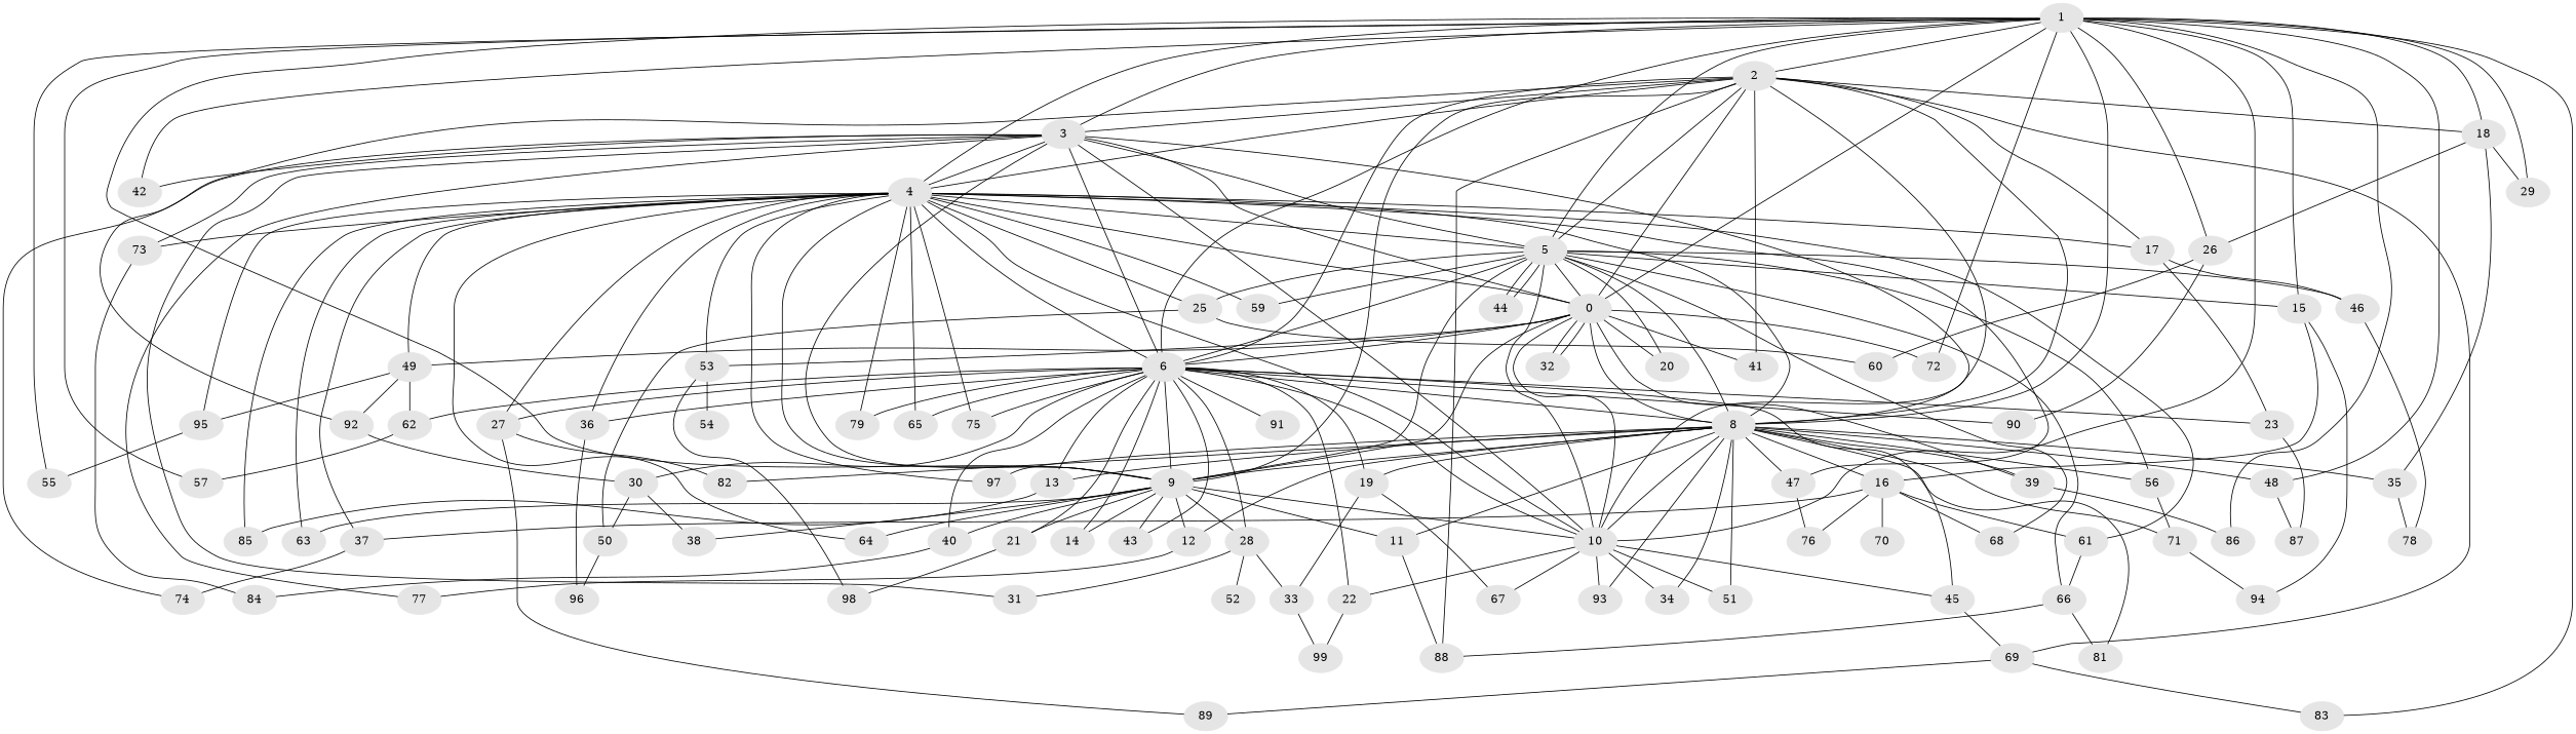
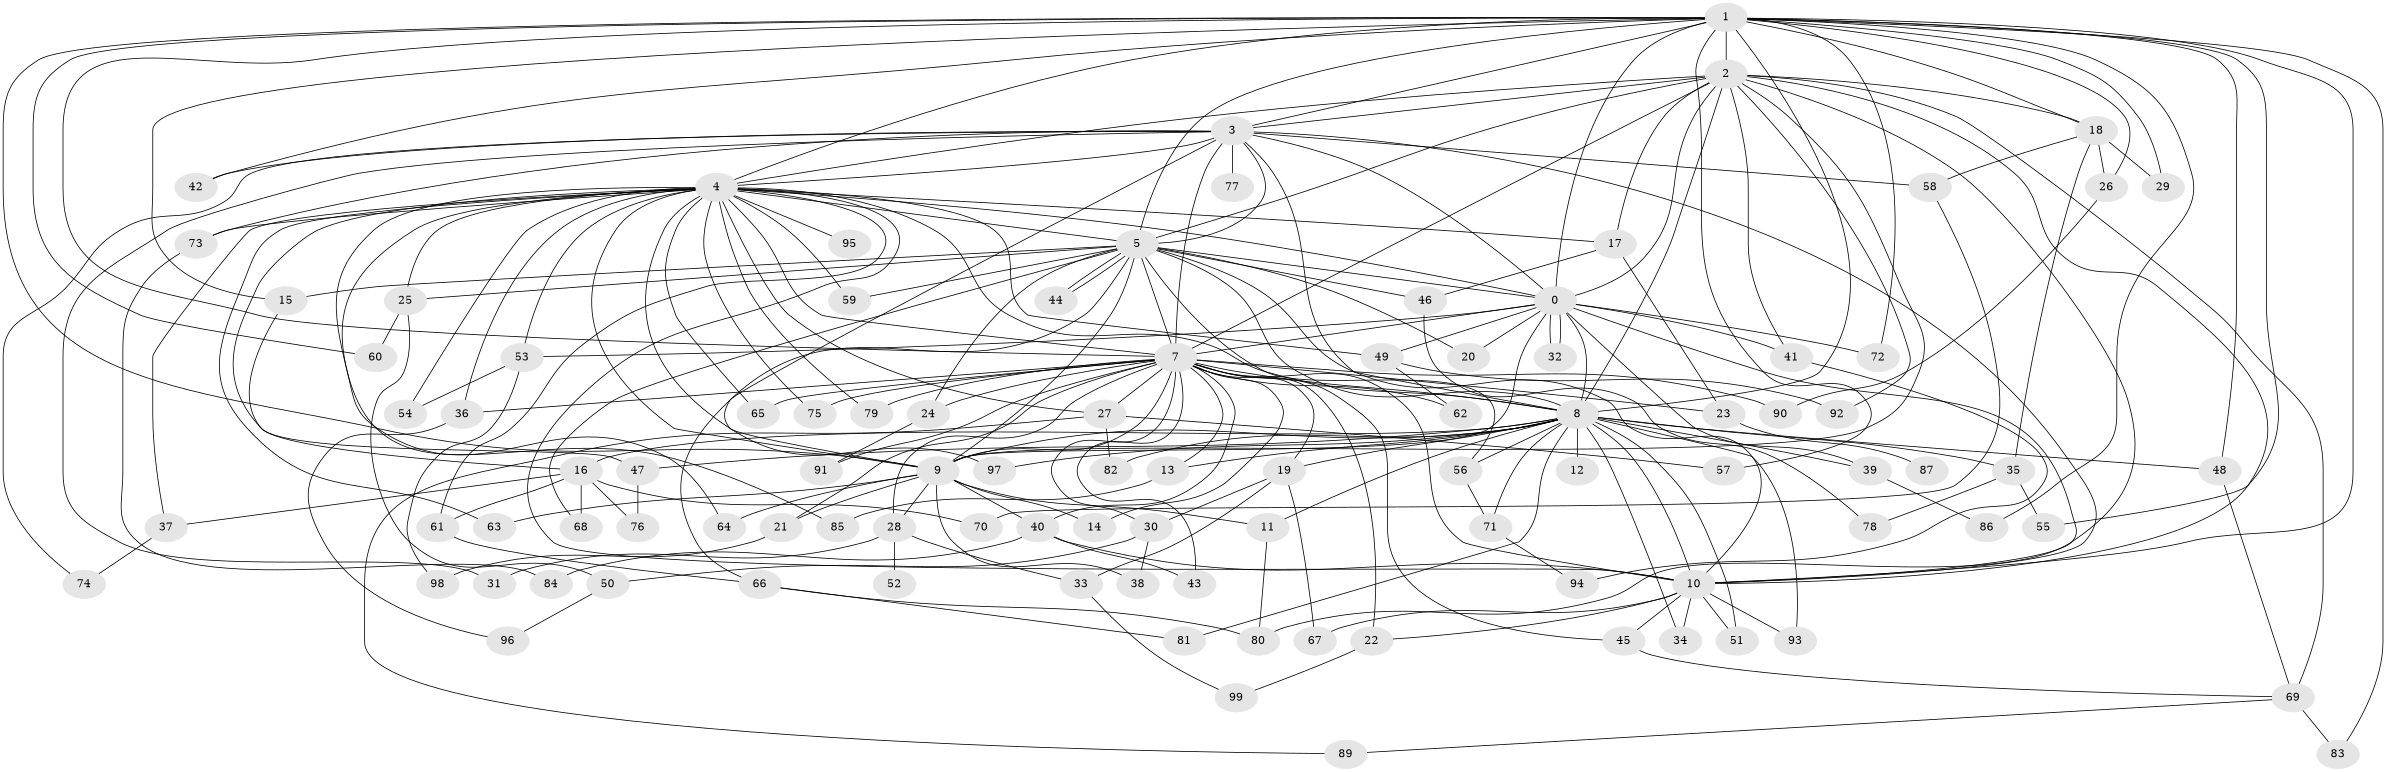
  graph {
    node [color=gray90 style=filled]
    1
    2
    3
    4
    5
    n6 [label=0]
-   7 [label=6]
+   7
    8
    9
    10
    15
    18
    26
    29
    42
    48
    55
    57
    60
    72
    83
    86
    17
    41
    69
    92
-   80 [label=88]
+   80
    31
+   58
    73
    74
    77
    25
    27
    36
    37
    47
    49
    53
    54
    59
    61
    63
    64
    65
    75
    79
    85
    95
    97
    20
+   24
    44
    46
    56
    66
    68
    32
    39
    13
    14
    19
    21
    22
    23
    28
    30
    40
    43
    45
    62
    90
    91
    11
    12
    16
    34
    35
    51
    71
    81
    82
    93
    38
    67
    87
    94
    89
    70
    84
    50
    96
    76
    98
    78
    33
    99
    52
    1 -- 2
    1 -- 3
    1 -- 4
    1 -- 5
    1 -- n6
    1 -- 7
    1 -- 8
    1 -- 9
    1 -- 10
    1 -- 15
    1 -- 18
    1 -- 26
    1 -- 29
    1 -- 42
    1 -- 48
    1 -- 55
    1 -- 57
-   26 -- 60
+   1 -- 60
    1 -- 72
    1 -- 83
    1 -- 86
    2 -- 3
    2 -- 4
    2 -- 5
    2 -- n6
    2 -- 7
    2 -- 8
    2 -- 9
    2 -- 10
    2 -- 18
    2 -- 17
    2 -- 41
    2 -- 69
    2 -- 92
    2 -- 80
    3 -- 4
    3 -- 5
    3 -- n6
    3 -- 7
    3 -- 8
    3 -- 9
    3 -- 10
    3 -- 42
    3 -- 31
+   3 -- 58
    3 -- 73
    3 -- 74
    3 -- 77
    4 -- 5
    4 -- n6
    4 -- 7
    4 -- 8
    4 -- 9
    4 -- 10
    4 -- 17
    4 -- 73
    4 -- 25
    4 -- 27
    4 -- 36
    4 -- 37
    4 -- 47
    4 -- 49
    4 -- 53
+   4 -- 54
    4 -- 59
    4 -- 61
    4 -- 63
    4 -- 64
    4 -- 65
    4 -- 75
    4 -- 79
    4 -- 85
    4 -- 95
    4 -- 97
    5 -- n6
    5 -- 7
    5 -- 8
    5 -- 9
    5 -- 10
    5 -- 15
    5 -- 25
    5 -- 59
    5 -- 20
+   5 -- 24
    5 -- 44
    5 -- 44
    5 -- 46
    5 -- 56
    5 -- 66
    5 -- 68
    n6 -- 7
    n6 -- 8
    n6 -- 9
    n6 -- 10
    n6 -- 72
    n6 -- 41
    n6 -- 49
    n6 -- 53
    n6 -- 20
    n6 -- 32
    n6 -- 32
    n6 -- 39
    7 -- 8
    7 -- 9
    7 -- 10
    7 -- 27
    7 -- 36
    7 -- 65
    7 -- 75
    7 -- 79
+   7 -- 24
    7 -- 13
    7 -- 14
    7 -- 19
    7 -- 21
    7 -- 22
    7 -- 23
    7 -- 28
    7 -- 30
    7 -- 40
    7 -- 43
    7 -- 45
    7 -- 62
    7 -- 90
    7 -- 91
    8 -- 9
    8 -- 10
    8 -- 48
    8 -- 47
    8 -- 97
    8 -- 56
    8 -- 39
    8 -- 13
    8 -- 19
    8 -- 11
    8 -- 12
    8 -- 16
    8 -- 34
    8 -- 35
    8 -- 51
    8 -- 71
    8 -- 81
    8 -- 82
    8 -- 93
-   9 -- 10
+   40 -- 10
    9 -- 63
    9 -- 64
    9 -- 14
    9 -- 21
    9 -- 28
    9 -- 40
-   9 -- 43
+   40 -- 43
    9 -- 11
-   9 -- 12
    9 -- 38
    10 -- 22
    10 -- 45
    10 -- 34
    10 -- 51
    10 -- 93
    10 -- 67
    15 -- 16
    18 -- 26
    18 -- 29
+   18 -- 58
    18 -- 35
    26 -- 90
-   48 -- 87
+   48 -- 69
    17 -- 46
    17 -- 23
-   15 -- 94
+   41 -- 94
    69 -- 83
    69 -- 89
+   58 -- 70
    73 -- 84
    25 -- 60
    25 -- 50
-   62 -- 57
+   27 -- 57
    27 -- 82
    27 -- 89
    36 -- 96
    37 -- 74
    47 -- 76
    49 -- 92
-   49 -- 95
    49 -- 62
    53 -- 54
    53 -- 98
    61 -- 66
+   24 -- 91
    46 -- 78
    56 -- 71
    66 -- 80
    66 -- 81
    39 -- 86
    13 -- 85
-   92 -- 30
+   19 -- 30
    19 -- 67
    19 -- 33
    21 -- 98
    22 -- 99
    23 -- 87
    28 -- 31
    28 -- 33
    28 -- 52
    30 -- 38
    30 -- 50
    40 -- 84
    45 -- 69
    11 -- 80
-   12 -- 77
    16 -- 37
    16 -- 61
    16 -- 68
    16 -- 70
    16 -- 76
-   95 -- 55
+   35 -- 55
    35 -- 78
    71 -- 94
    50 -- 96
    33 -- 99
  }
